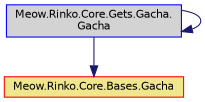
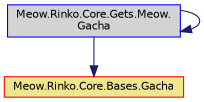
  digraph {
    rankdir=TB
    node [fontname=Helvetica fontsize=10 shape=record style=filled]
    edge [color=midnightblue fontname=Helvetica fontsize=10 labelfontname=Helvetica labelfontsize=10 style=solid]
-   n1 [color=blue fillcolor=lightgrey fontcolor=black height=0.2 label="Meow.Rinko.Core.Gets.Gacha.\lGacha" width=0.4]
+   n1 [color=blue fillcolor=lightgrey fontcolor=black height=0.2 label="Meow.Rinko.Core.Gets.Meow.\lGacha" width=0.4]
    n2 [color=red fillcolor=khaki height=0.2 label="Meow.Rinko.Core.Bases.Gacha" width=0.4]
    n1 -> n1
    n1 -> n2
  }
